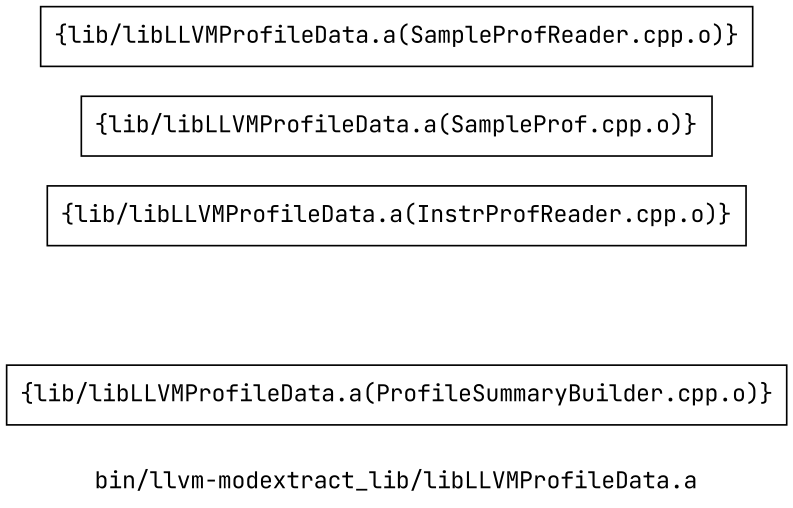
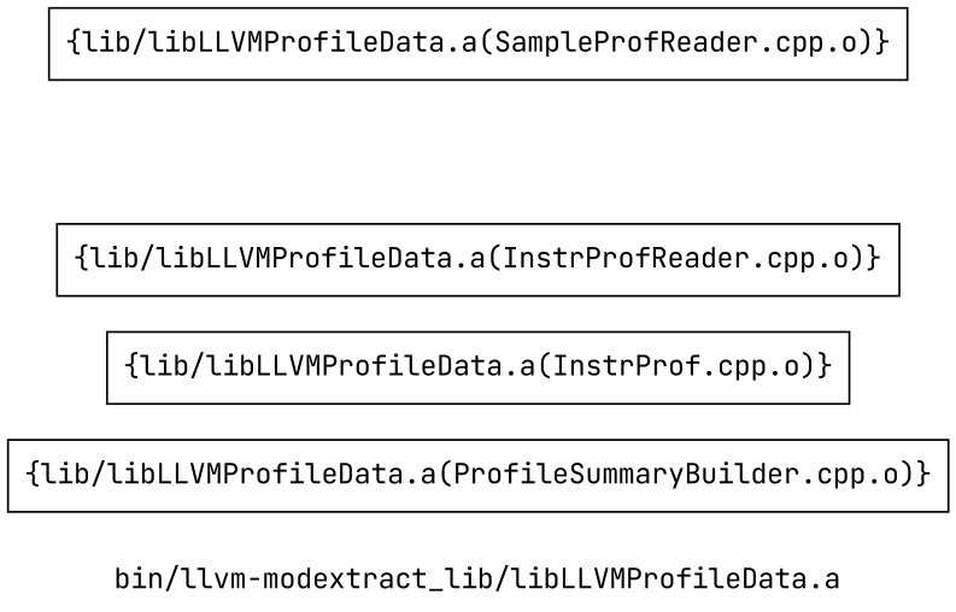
  digraph {
    label="bin/llvm-modextract_lib/libLLVMProfileData.a"
    rankdir=LR
    fontname="JetBrains Mono"
    node [group=0 shape=box fontname="JetBrains Mono"]
    n1 [label="{lib/libLLVMProfileData.a(ProfileSummaryBuilder.cpp.o)}"]
+   n2 [label="{lib/libLLVMProfileData.a(InstrProf.cpp.o)}"]
    n3 [label="{lib/libLLVMProfileData.a(InstrProfReader.cpp.o)}"]
-   n4 [label="{lib/libLLVMProfileData.a(SampleProf.cpp.o)}"]
    n5 [label="{lib/libLLVMProfileData.a(SampleProfReader.cpp.o)}"]
  }
